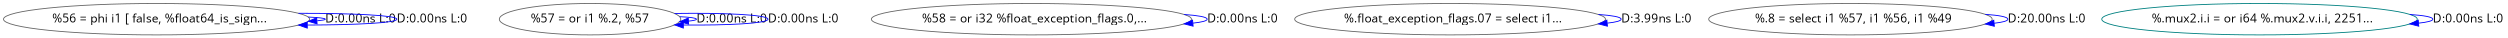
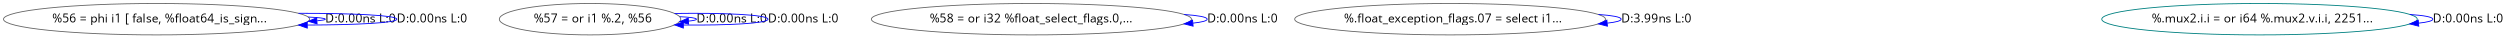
  digraph {
    fontname="Open Sans"
    node [color=gray40 fontname="Open Sans"]
    edge [color=blue fontname="Open Sans"]
    n1 [label="  %56 = phi i1 [ false, %float64_is_sign..."]
-   n2 [label="%57 = or i1 %.2, %57"]
-   n3 [label="  %58 = or i32 %float_exception_flags.0,..."]
+   n2 [label="  %57 = or i1 %.2, %56"]
+   n3 [label="%58 = or i32 %float_select_flags.0,..."]
    n4 [label="  %.float_exception_flags.07 = select i1..."]
-   n5 [label="  %.8 = select i1 %57, i1 %56, i1 %49"]
    n6 [color=teal label="  %.mux2.i.i = or i64 %.mux2.v.i.i, 2251..."]
    n1 -> n1 [label="D:0.00ns L:0"]
    n1 -> n1 [label="D:0.00ns L:0"]
    n2 -> n2 [label="D:0.00ns L:0"]
    n2 -> n2 [label="D:0.00ns L:0"]
    n3 -> n3 [label="D:0.00ns L:0"]
    n4 -> n4 [label="D:3.99ns L:0"]
-   n5 -> n5 [label="D:20.00ns L:0"]
    n6 -> n6 [label="D:0.00ns L:0"]
  }
